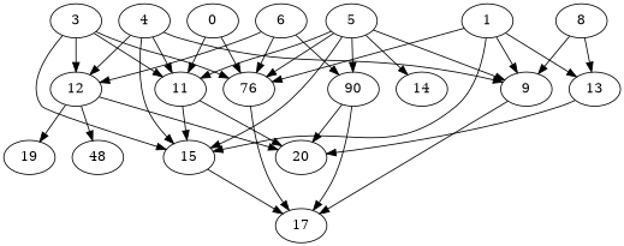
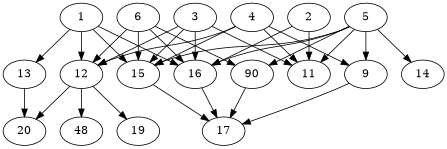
  digraph {
    node [alpha=0.13]
    1 [expect_size=44682240]
    12 [expect_size=30689280]
    13 [alpha=0.02 expect_size=24521728]
    15 [alpha=0.14 expect_size=8806400]
-   16 [alpha=0.08 expect_size=13589504 label=76]
+   16 [alpha=0.08 expect_size=13589504]
    20 [alpha=0.00 expect_size=45865984]
    n7 [alpha=0.01 expect_size=39753728 label=48]
    19 [alpha=0.05 expect_size=11170816]
    17 [alpha=0.03 expect_size=34662400]
-   2 [alpha=0.17 expect_size=43533312 label=0]
+   2 [alpha=0.17 expect_size=43533312]
    11 [alpha=0.00 expect_size=47020032]
    3 [expect_size=19859456]
    4 [alpha=0.20 expect_size=13808640]
    9 [alpha=0.15 expect_size=28652544]
    5 [alpha=0.02 expect_size=51496960]
    n16 [alpha=0.14 expect_size=46488576 label=90]
    14 [alpha=0.15 expect_size=9153536]
    6 [alpha=0.09 expect_size=19593216]
-   8 [alpha=0.08 expect_size=12891136]
-   1 -> 9
+   1 -> 12
    1 -> 13
    1 -> 15
    1 -> 16
    12 -> 20
    12 -> n7
    12 -> 19
    13 -> 20
    15 -> 17
    16 -> 17
    2 -> 16
    2 -> 11
-   11 -> 20
    3 -> 12
    3 -> 15
    3 -> 16
    3 -> 11
    4 -> 12
    4 -> 15
    4 -> 11
    4 -> 9
    9 -> 17
    5 -> 15
    5 -> 16
    5 -> 11
    5 -> 9
    5 -> n16
    5 -> 14
-   n16 -> 20
    n16 -> 17
    6 -> 12
-   11 -> 15
+   6 -> 15
    6 -> 16
    6 -> n16
-   8 -> 13
-   8 -> 9
  }
